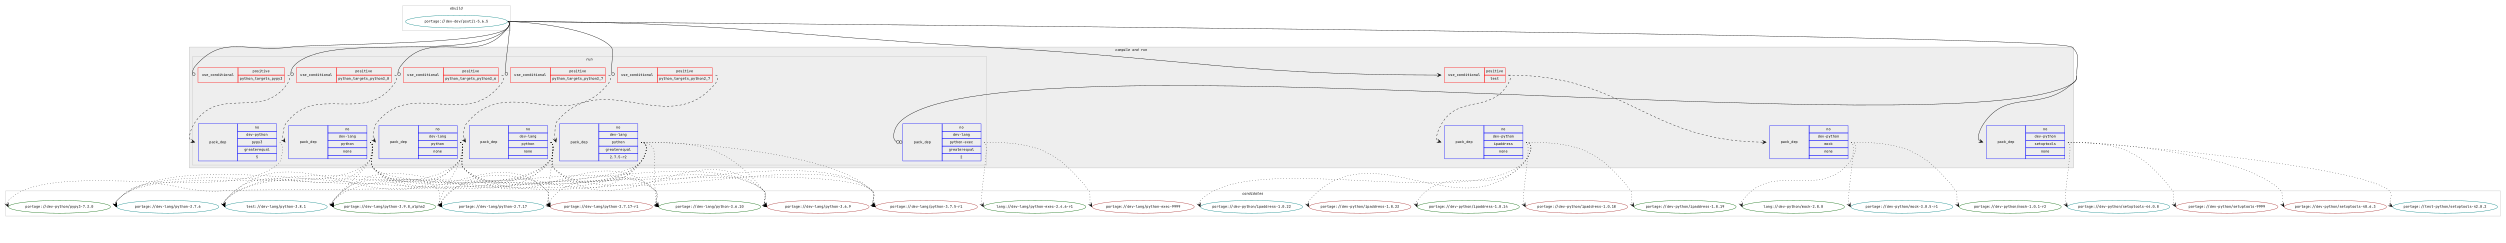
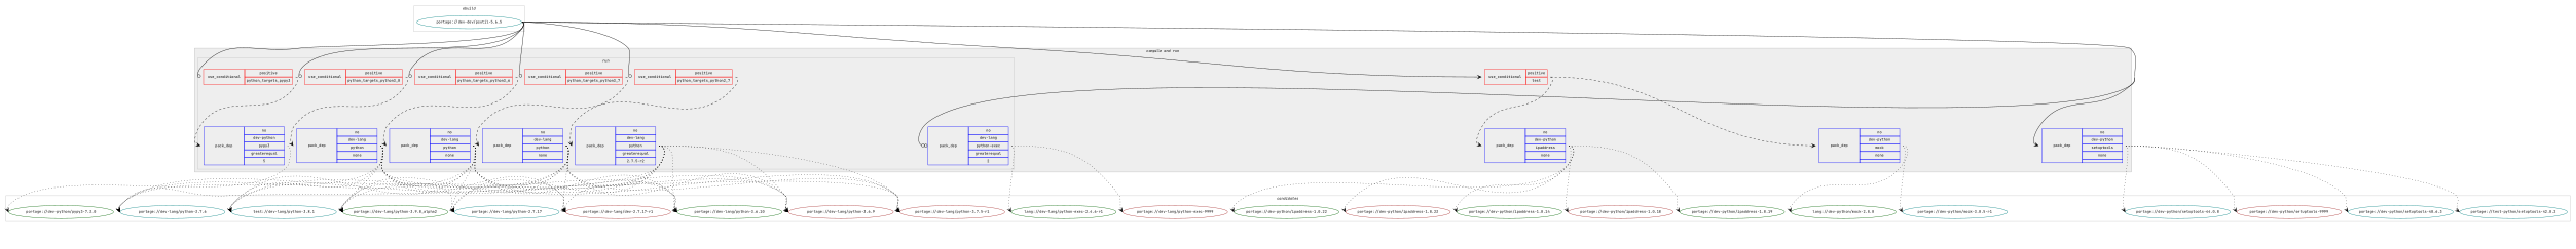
  digraph {
    compound=true
    concentrate=true
    fontname="JetBrains Mono"
    fontsize=10
    newrank=true
    rankdir=TB
    ranksep=1.5
    node [color=blue fontname="JetBrains Mono" fontsize=10]
    edge [arrowhead=vee fontname="JetBrains Mono" headport=w style=dotted tailport=e weight=100]
    n1 [color=teal label="portage://dev-dev/psutil-5.6.5" width=4]
    n2 [label=<<TABLE BORDER="0" CELLBORDER="1" CELLSPACING="0" CELLPADDING="4" WIDTH="220"><TR><TD ROWSPAN="6" CELLPADDING="30">pack_dep</TD></TR><TR><TD WIDTH="110">no</TD></TR><TR><TD>dev-python</TD></TR><TR><TD>mock</TD></TR><TR><TD>none</TD></TR><TR><TD></TD></TR></TABLE>> shape=none]
    n3 [label=<<TABLE BORDER="0" CELLBORDER="1" CELLSPACING="0" CELLPADDING="4" WIDTH="220"><TR><TD ROWSPAN="6" CELLPADDING="30">pack_dep</TD></TR><TR><TD WIDTH="110">no</TD></TR><TR><TD>dev-python</TD></TR><TR><TD>ipaddress</TD></TR><TR><TD>none</TD></TR><TR><TD></TD></TR></TABLE>> shape=none]
    n4 [color=red label=<<TABLE BORDER="0" CELLBORDER="1" CELLSPACING="0" CELLPADDING="4"><TR><TD ROWSPAN="3" CELLPADDING="10">use_conditional</TD></TR><TR><TD>positive</TD></TR><TR><TD>test</TD></TR></TABLE>> shape=none]
    n5 [label=<<TABLE BORDER="0" CELLBORDER="1" CELLSPACING="0" CELLPADDING="4" WIDTH="220"><TR><TD ROWSPAN="6" CELLPADDING="30">pack_dep</TD></TR><TR><TD WIDTH="110">no</TD></TR><TR><TD>dev-python</TD></TR><TR><TD>setuptools</TD></TR><TR><TD>none</TD></TR><TR><TD></TD></TR></TABLE>> shape=none]
    n6 [label=<<TABLE BORDER="0" CELLBORDER="1" CELLSPACING="0" CELLPADDING="4" WIDTH="220"><TR><TD ROWSPAN="6" CELLPADDING="30">pack_dep</TD></TR><TR><TD WIDTH="110">no</TD></TR><TR><TD>dev-python</TD></TR><TR><TD>pypy3</TD></TR><TR><TD>greaterequal</TD></TR><TR><TD>5</TD></TR></TABLE>> shape=none]
    n7 [color=red label=<<TABLE BORDER="0" CELLBORDER="1" CELLSPACING="0" CELLPADDING="4"><TR><TD ROWSPAN="3" CELLPADDING="10">use_conditional</TD></TR><TR><TD>positive</TD></TR><TR><TD>python_targets_pypy3</TD></TR></TABLE>> shape=none]
    n8 [label=<<TABLE BORDER="0" CELLBORDER="1" CELLSPACING="0" CELLPADDING="4" WIDTH="220"><TR><TD ROWSPAN="6" CELLPADDING="30">pack_dep</TD></TR><TR><TD WIDTH="110">no</TD></TR><TR><TD>dev-lang</TD></TR><TR><TD>python</TD></TR><TR><TD>greaterequal</TD></TR><TR><TD>2.7.5-r2</TD></TR></TABLE>> shape=none]
    n9 [color=red label=<<TABLE BORDER="0" CELLBORDER="1" CELLSPACING="0" CELLPADDING="4"><TR><TD ROWSPAN="3" CELLPADDING="10">use_conditional</TD></TR><TR><TD>positive</TD></TR><TR><TD>python_targets_python2_7</TD></TR></TABLE>> shape=none]
    n10 [label=<<TABLE BORDER="0" CELLBORDER="1" CELLSPACING="0" CELLPADDING="4" WIDTH="220"><TR><TD ROWSPAN="6" CELLPADDING="30">pack_dep</TD></TR><TR><TD WIDTH="110">no</TD></TR><TR><TD>dev-lang</TD></TR><TR><TD>python</TD></TR><TR><TD>none</TD></TR><TR><TD></TD></TR></TABLE>> shape=none]
    n11 [color=red label=<<TABLE BORDER="0" CELLBORDER="1" CELLSPACING="0" CELLPADDING="4"><TR><TD ROWSPAN="3" CELLPADDING="10">use_conditional</TD></TR><TR><TD>positive</TD></TR><TR><TD>python_targets_python3_7</TD></TR></TABLE>> shape=none]
    n12 [label=<<TABLE BORDER="0" CELLBORDER="1" CELLSPACING="0" CELLPADDING="4" WIDTH="220"><TR><TD ROWSPAN="6" CELLPADDING="30">pack_dep</TD></TR><TR><TD WIDTH="110">no</TD></TR><TR><TD>dev-lang</TD></TR><TR><TD>python</TD></TR><TR><TD>none</TD></TR><TR><TD></TD></TR></TABLE>> shape=none]
    n13 [color=red label=<<TABLE BORDER="0" CELLBORDER="1" CELLSPACING="0" CELLPADDING="4"><TR><TD ROWSPAN="3" CELLPADDING="10">use_conditional</TD></TR><TR><TD>positive</TD></TR><TR><TD>python_targets_python3_6</TD></TR></TABLE>> shape=none]
    n14 [label=<<TABLE BORDER="0" CELLBORDER="1" CELLSPACING="0" CELLPADDING="4" WIDTH="220"><TR><TD ROWSPAN="6" CELLPADDING="30">pack_dep</TD></TR><TR><TD WIDTH="110">no</TD></TR><TR><TD>dev-lang</TD></TR><TR><TD>python</TD></TR><TR><TD>none</TD></TR><TR><TD></TD></TR></TABLE>> shape=none]
    n15 [color=red label=<<TABLE BORDER="0" CELLBORDER="1" CELLSPACING="0" CELLPADDING="4"><TR><TD ROWSPAN="3" CELLPADDING="10">use_conditional</TD></TR><TR><TD>positive</TD></TR><TR><TD>python_targets_python3_8</TD></TR></TABLE>> shape=none]
    n16 [label=<<TABLE BORDER="0" CELLBORDER="1" CELLSPACING="0" CELLPADDING="4" WIDTH="220"><TR><TD ROWSPAN="6" CELLPADDING="30">pack_dep</TD></TR><TR><TD WIDTH="110">no</TD></TR><TR><TD>dev-lang</TD></TR><TR><TD>python-exec</TD></TR><TR><TD>greaterequal</TD></TR><TR><TD>2</TD></TR></TABLE>> shape=none]
    n17 [color=teal label="portage://dev-python/mock-3.0.5-r1" width=4]
    n18 [color=darkgreen label="lang://dev-python/mock-2.0.0" width=4]
-   n19 [color=darkgreen label="portage://dev-python/mock-1.0.1-r2" width=4]
    n20 [color=brown label="portage://dev-python/ipaddress-1.0.23" width=4]
-   n21 [color=teal label="portage://dev-python/ipaddress-1.0.22" width=4]
+   n21 [color=darkgreen label="portage://dev-python/ipaddress-1.0.22" width=4]
    n22 [color=darkgreen label="portage://dev-python/ipaddress-1.0.19" width=4]
    n23 [color=brown label="portage://dev-python/ipaddress-1.0.18" width=4]
    n24 [color=darkgreen label="portage://dev-python/ipaddress-1.0.14" width=4]
    n25 [color=brown label="portage://dev-python/setuptools-9999" width=4]
    n26 [color=teal label="portage://dev-python/setuptools-44.0.0" width=4]
    n27 [color=teal label="portage://test-python/setuptools-42.0.2" width=4]
-   n28 [color=brown label="portage://dev-python/setuptools-40.6.3" width=4]
+   n28 [color=teal label="portage://dev-python/setuptools-40.6.3" width=4]
    n29 [color=darkgreen label="portage://dev-python/pypy3-7.3.0" width=4]
    n30 [color=darkgreen label="portage://dev-lang/python-3.9.0_alpha2" width=4]
    n31 [color=teal label="test://dev-lang/python-3.8.1" width=4]
    n32 [color=teal label="portage://dev-lang/python-3.7.6" width=4]
    n33 [color=brown label="portage://dev-lang/python-3.7.5-r1" width=4]
    n34 [color=brown label="portage://dev-lang/python-3.6.9" width=4]
    n35 [color=darkgreen label="portage://dev-lang/python-3.6.10" width=4]
-   n36 [color=brown label="portage://dev-lang/python-2.7.17-r1" width=4]
+   n36 [color=brown label="portage://dev-lang/dev-2.7.17-r1" width=4]
    n37 [color=teal label="portage://dev-lang/python-2.7.17" width=4]
    n38 [color=brown label="portage://dev-lang/python-exec-9999" width=4]
    n39 [color=darkgreen label="lang://dev-lang/python-exec-2.4.6-r1" width=4]
    subgraph cluster_1 {
      color=gray
      label=<<i>ebuild</i>>
      rank=same
      n1
    }
    subgraph cluster_2 {
      color=gray
      label=<<i>dependencies</i>>
      subgraph cluster_3 {
        color=gray
        fillcolor="#eeeeee"
        label=<<i>compile</i>>
        style=filled
        subgraph sub_4 {
          color=gray
          fillcolor="#eeeeee"
          label=<<i>compile</i>>
          style=filled
          n4
          subgraph sub_5 {
            color=gray
            fillcolor="#eeeeee"
            label=<<i>compile</i>>
            style=filled
            n2
          }
          subgraph sub_6 {
            color=gray
            fillcolor="#eeeeee"
            label=<<i>compile</i>>
            style=filled
            n3
          }
        }
        subgraph sub_7 {
          color=gray
          fillcolor="#eeeeee"
          label=<<i>compile</i>>
          style=filled
          n5
        }
      }
      subgraph cluster_8 {
        color=gray
        fillcolor="#eeeeee"
        label=<<i>compile and run</i>>
        style=filled
      }
      subgraph cluster_9 {
        color=gray
        fillcolor="#eeeeee"
        label=<<i>run</i>>
        style=filled
        subgraph sub_10 {
          color=gray
          fillcolor="#eeeeee"
          label=<<i>run</i>>
          style=filled
          n7
          subgraph sub_11 {
            color=gray
            fillcolor="#eeeeee"
            label=<<i>run</i>>
            style=filled
            n6
          }
        }
        subgraph sub_12 {
          color=gray
          fillcolor="#eeeeee"
          label=<<i>run</i>>
          style=filled
          n9
          subgraph sub_13 {
            color=gray
            fillcolor="#eeeeee"
            label=<<i>run</i>>
            style=filled
            n8
          }
        }
        subgraph sub_14 {
          color=gray
          fillcolor="#eeeeee"
          label=<<i>run</i>>
          style=filled
          n11
          subgraph sub_15 {
            color=gray
            fillcolor="#eeeeee"
            label=<<i>run</i>>
            style=filled
            n10
          }
        }
        subgraph sub_16 {
          color=gray
          fillcolor="#eeeeee"
          label=<<i>run</i>>
          style=filled
          n13
          subgraph sub_17 {
            color=gray
            fillcolor="#eeeeee"
            label=<<i>run</i>>
            style=filled
            n12
          }
        }
        subgraph sub_18 {
          color=gray
          fillcolor="#eeeeee"
          label=<<i>run</i>>
          style=filled
          n15
          subgraph sub_19 {
            color=gray
            fillcolor="#eeeeee"
            label=<<i>run</i>>
            style=filled
            n14
          }
        }
        subgraph sub_20 {
          color=gray
          fillcolor="#eeeeee"
          label=<<i>run</i>>
          style=filled
          n16
        }
      }
    }
    subgraph cluster_21 {
      color=gray
      label=<<i>candidates</i>>
      rank=same
      subgraph sub_22 {
        color=black
        label=<<i>candidates</i>>
        nodesep=1
        rank=same
        n17
        n18
-       n19
      }
      subgraph sub_23 {
        color=black
        label=<<i>candidates</i>>
        nodesep=1
        rank=same
        n20
        n21
        n22
        n23
        n24
      }
      subgraph sub_24 {
        color=black
        label=<<i>candidates</i>>
        nodesep=1
        rank=same
        n25
        n26
        n27
        n28
      }
      subgraph sub_25 {
        color=black
        label=<<i>candidates</i>>
        nodesep=1
        rank=same
        n29
      }
      subgraph sub_26 {
        color=black
        label=<<i>candidates</i>>
        nodesep=1
        rank=same
        n30
        n31
        n32
        n33
        n34
        n35
        n36
        n37
      }
      subgraph sub_27 {
        color=black
        label=<<i>candidates</i>>
        nodesep=1
        rank=same
        n30
        n31
        n32
        n33
        n34
        n35
        n36
        n37
      }
      subgraph sub_28 {
        color=black
        label=<<i>candidates</i>>
        nodesep=1
        rank=same
        n30
        n31
        n32
        n33
        n34
        n35
        n36
        n37
      }
      subgraph sub_29 {
        color=black
        label=<<i>candidates</i>>
        nodesep=1
        rank=same
        n30
        n31
        n32
        n33
        n34
        n35
        n36
        n37
      }
      subgraph sub_30 {
        color=black
        label=<<i>candidates</i>>
        nodesep=1
        rank=same
        n38
        n39
      }
    }
    n1 -> n4 [style=solid weight=20]
    n1 -> n5 [style=solid weight=20]
    n1 -> n7 [arrowhead=odot style=solid weight=20]
    n1 -> n9 [arrowhead=odot style=solid weight=20]
    n1 -> n11 [arrowhead=odot style=solid weight=20]
    n1 -> n13 [arrowhead=odot style=solid weight=20]
    n1 -> n15 [arrowhead=odot style=solid weight=20]
    n1 -> n16 [arrowhead=odot style=solid weight=20]
    n2 -> n17
    n2 -> n18
-   n2 -> n19
    n3 -> n20
    n3 -> n21
    n3 -> n22
    n3 -> n23
    n3 -> n24
    n4 -> n2 [style=dashed weight=20]
    n4 -> n3 [style=dashed weight=20]
    n5 -> n25
    n5 -> n26
    n5 -> n27
    n5 -> n28
    n6 -> n29
    n7 -> n6 [style=dashed weight=20]
    n8 -> n30
    n8 -> n31
    n8 -> n32
    n8 -> n33
    n8 -> n34
    n8 -> n35
    n8 -> n36
    n8 -> n37
    n9 -> n8 [style=dashed weight=20]
    n10 -> n30
    n10 -> n31
    n10 -> n32
    n10 -> n33
    n10 -> n34
    n10 -> n35
    n10 -> n36
    n10 -> n37
    n11 -> n10 [style=dashed weight=20]
    n12 -> n30
    n12 -> n31
    n12 -> n32
    n12 -> n33
    n12 -> n34
    n12 -> n35
    n12 -> n36
    n12 -> n37
    n13 -> n12 [style=dashed weight=20]
    n14 -> n30
    n14 -> n31
    n14 -> n32
    n14 -> n33
    n14 -> n34
    n14 -> n35
    n14 -> n36
    n14 -> n37
    n15 -> n14 [style=dashed weight=20]
    n16 -> n38
    n16 -> n39
  }
